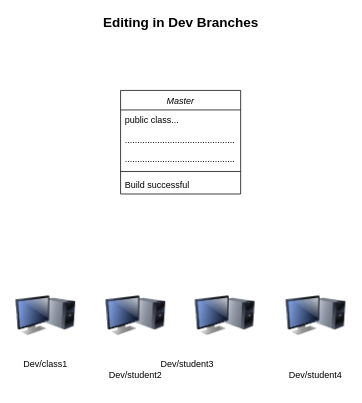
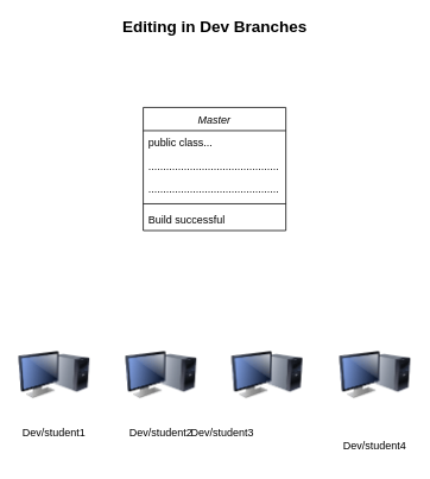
  <mxCell id="0" />
  <mxCell id="1" parent="0" />
  <mxCell id="2" value="Master" style="swimlane;fontStyle=2;align=center;verticalAlign=top;childLayout=stackLayout;horizontal=1;startSize=26;horizontalStack=0;resizeParent=1;resizeLast=0;collapsible=1;marginBottom=0;rounded=0;shadow=0;strokeWidth=1;" parent="1" vertex="1"><mxGeometry x="160" y="120" width="160" height="138" as="geometry"><mxRectangle x="230" y="140" width="160" height="26" as="alternateBounds" /></mxGeometry></mxCell>
  <mxCell id="3" value="public class..." style="text;align=left;verticalAlign=top;spacingLeft=4;spacingRight=4;overflow=hidden;rotatable=0;points=[[0,0.5],[1,0.5]];portConstraint=eastwest;" parent="2" vertex="1"><mxGeometry y="26" width="160" height="26" as="geometry" /></mxCell>
  <mxCell id="4" value="............................................ " style="text;align=left;verticalAlign=top;spacingLeft=4;spacingRight=4;overflow=hidden;rotatable=0;points=[[0,0.5],[1,0.5]];portConstraint=eastwest;rounded=0;shadow=0;html=0;" parent="2" vertex="1"><mxGeometry y="52" width="160" height="26" as="geometry" /></mxCell>
  <mxCell id="5" value="............................................ " style="text;align=left;verticalAlign=top;spacingLeft=4;spacingRight=4;overflow=hidden;rotatable=0;points=[[0,0.5],[1,0.5]];portConstraint=eastwest;rounded=0;shadow=0;html=0;" parent="2" vertex="1"><mxGeometry y="78" width="160" height="26" as="geometry" /></mxCell>
  <mxCell id="6" value="" style="line;html=1;strokeWidth=1;align=left;verticalAlign=middle;spacingTop=-1;spacingLeft=3;spacingRight=3;rotatable=0;labelPosition=right;points=[];portConstraint=eastwest;" parent="2" vertex="1"><mxGeometry y="104" width="160" height="8" as="geometry" /></mxCell>
  <mxCell id="7" value="Build successful" style="text;align=left;verticalAlign=top;spacingLeft=4;spacingRight=4;overflow=hidden;rotatable=0;points=[[0,0.5],[1,0.5]];portConstraint=eastwest;" parent="2" vertex="1"><mxGeometry y="112" width="160" height="26" as="geometry" /></mxCell>
  <mxCell id="8" value="" style="image;html=1;image=img/lib/clip_art/computers/Monitor_Tower_128x128.png" vertex="1" parent="1"><mxGeometry x="20" y="380" width="80" height="80" as="geometry" /></mxCell>
  <mxCell id="9" value="" style="image;html=1;image=img/lib/clip_art/computers/Monitor_Tower_128x128.png" vertex="1" parent="1"><mxGeometry x="140" y="380" width="80" height="80" as="geometry" /></mxCell>
  <mxCell id="10" value="" style="image;html=1;image=img/lib/clip_art/computers/Monitor_Tower_128x128.png" vertex="1" parent="1"><mxGeometry x="259" y="380" width="80" height="80" as="geometry" /></mxCell>
  <mxCell id="11" value="" style="image;html=1;image=img/lib/clip_art/computers/Monitor_Tower_128x128.png" vertex="1" parent="1"><mxGeometry x="380" y="380" width="80" height="80" as="geometry" /></mxCell>
- <mxCell id="12" value="Dev/class1" style="text;html=1;strokeColor=none;fillColor=none;align=center;verticalAlign=middle;whiteSpace=wrap;rounded=0;" vertex="1" parent="1"><mxGeometry x="30" y="470" width="60" height="30" as="geometry" /></mxCell>
- <mxCell id="13" value="Dev/student2" style="text;html=1;strokeColor=none;fillColor=none;align=center;verticalAlign=middle;whiteSpace=wrap;rounded=0;" vertex="1" parent="1"><mxGeometry x="150" y="485" width="60" height="30" as="geometry" /></mxCell>
+ <mxCell id="12" value="Dev/student1" style="text;html=1;strokeColor=none;fillColor=none;align=center;verticalAlign=middle;whiteSpace=wrap;rounded=0;" vertex="1" parent="1"><mxGeometry x="30" y="470" width="60" height="30" as="geometry" /></mxCell>
+ <mxCell id="13" value="Dev/student2" style="text;html=1;strokeColor=none;fillColor=none;align=center;verticalAlign=middle;whiteSpace=wrap;rounded=0;" vertex="1" parent="1"><mxGeometry x="150" y="470" width="60" height="30" as="geometry" /></mxCell>
  <mxCell id="14" value="Dev/student3" style="text;html=1;strokeColor=none;fillColor=none;align=center;verticalAlign=middle;whiteSpace=wrap;rounded=0;" vertex="1" parent="1"><mxGeometry x="219" y="470" width="60" height="30" as="geometry" /></mxCell>
  <mxCell id="15" value="Dev/student4" style="text;html=1;strokeColor=none;fillColor=none;align=center;verticalAlign=middle;whiteSpace=wrap;rounded=0;" vertex="1" parent="1"><mxGeometry x="390" y="485" width="60" height="30" as="geometry" /></mxCell>
  <mxCell id="16" value="&lt;font style=&quot;font-size: 18px&quot;&gt;&lt;b&gt;Editing in Dev Branches&lt;/b&gt;&lt;/font&gt;" style="text;html=1;align=center;verticalAlign=middle;resizable=0;points=[];autosize=1;strokeColor=none;fillColor=none;" vertex="1" parent="1"><mxGeometry x="130" y="20" width="220" height="20" as="geometry" /></mxCell>
